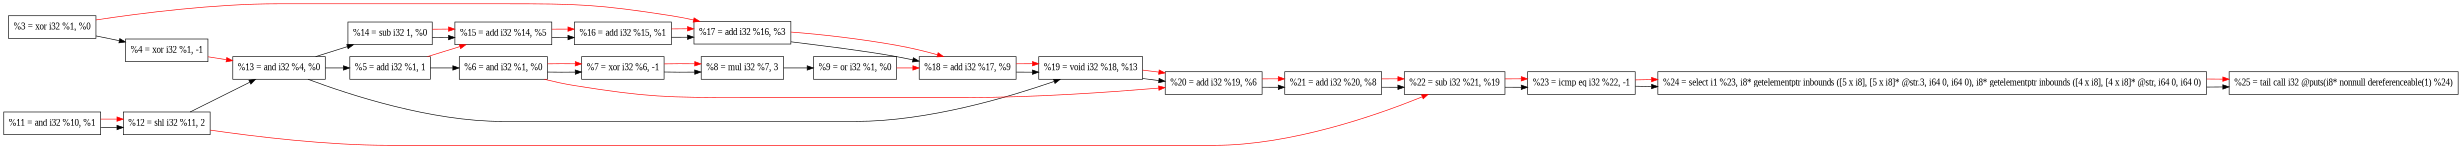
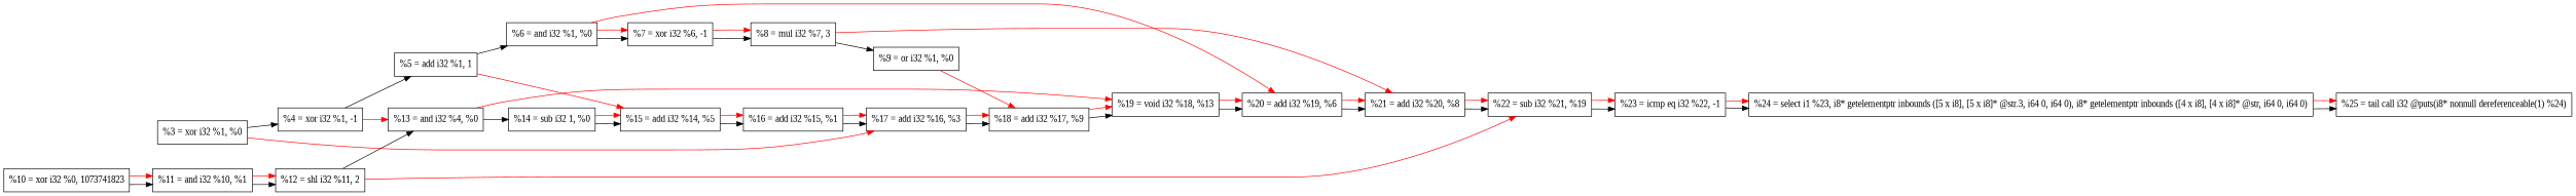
  digraph {
    fontname="Liberation Serif"
    rankdir=LR
    node [fontname="Liberation Serif" shape=record]
    edge [fontname="Liberation Serif" color=red]
    n1 [label="  %3 = xor i32 %1, %0"]
    n2 [label="  %4 = xor i32 %1, -1"]
    n3 [label="  %17 = add i32 %16, %3"]
    n4 [label="  %5 = add i32 %1, 1"]
    n5 [label="  %13 = and i32 %4, %0"]
    n6 [label="  %18 = add i32 %17, %9"]
    n7 [label="  %6 = and i32 %1, %0"]
    n8 [label="  %15 = add i32 %14, %5"]
    n9 [label="  %14 = sub i32 1, %0"]
    n10 [label="%19 = void i32 %18, %13"]
    n11 [label="  %7 = xor i32 %6, -1"]
    n12 [label="  %20 = add i32 %19, %6"]
    n13 [label="  %16 = add i32 %15, %1"]
    n14 [label="  %8 = mul i32 %7, 3"]
    n15 [label="  %21 = add i32 %20, %8"]
    n16 [label="  %9 = or i32 %1, %0"]
    n17 [label="%22 = sub i32 %21, %19"]
+   n18 [label="  %10 = xor i32 %0, 1073741823"]
    n19 [label="  %11 = and i32 %10, %1"]
    n20 [label="  %12 = shl i32 %11, 2"]
    n21 [label="  %23 = icmp eq i32 %22, -1"]
    n22 [label="  %24 = select i1 %23, i8* getelementptr inbounds ([5 x i8], [5 x i8]* @str.3, i64 0, i64 0), i8* getelementptr inbounds ([4 x i8], [4 x i8]* @str, i64 0, i64 0)"]
    n23 [label="  %25 = tail call i32 @puts(i8* nonnull dereferenceable(1) %24)"]
    n1 -> n2 [color=""]
    n1 -> n3
-   n5 -> n4 [color=""]
+   n2 -> n4 [color=""]
    n2 -> n5
    n3 -> n6 [color=""]
    n3 -> n6
    n4 -> n7 [color=""]
    n4 -> n8
    n5 -> n9 [color=""]
-   n5 -> n10 [color=black]
+   n5 -> n10
    n6 -> n10 [color=""]
    n6 -> n10
    n7 -> n11 [color=""]
    n7 -> n11
    n7 -> n12
    n8 -> n13 [color=""]
    n8 -> n13
    n9 -> n8 [color=""]
    n9 -> n8
    n10 -> n12 [color=""]
    n10 -> n12
    n11 -> n14 [color=""]
    n11 -> n14
    n12 -> n15 [color=""]
    n12 -> n15
    n13 -> n3 [color=""]
    n13 -> n3
+   n14 -> n15
    n14 -> n16 [color=""]
    n15 -> n17 [color=""]
    n15 -> n17
    n16 -> n6
    n17 -> n21 [color=""]
    n17 -> n21
+   n18 -> n19 [color=""]
+   n18 -> n19
    n19 -> n20 [color=""]
    n19 -> n20
    n20 -> n5 [color=""]
    n20 -> n17
    n21 -> n22 [color=""]
    n21 -> n22
    n22 -> n23 [color=""]
    n22 -> n23
  }
